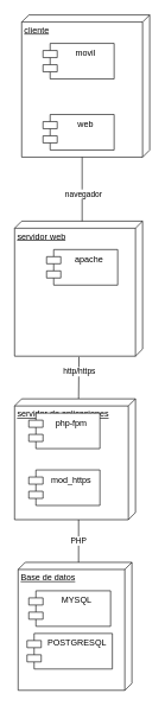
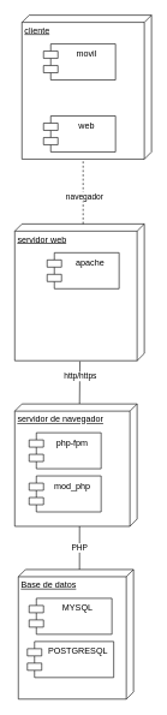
  <mxCell id="0" />
  <mxCell id="1" parent="0" />
  <mxCell id="2" value="cliente" style="verticalAlign=top;align=left;spacingTop=8;spacingLeft=2;spacingRight=12;shape=cube;size=10;direction=south;fontStyle=4;html=1;whiteSpace=wrap;" parent="1" vertex="1"><mxGeometry x="30" y="20" width="180" height="200" as="geometry" /></mxCell>
  <mxCell id="3" value="servidor web" style="verticalAlign=top;align=left;spacingTop=8;spacingLeft=2;spacingRight=12;shape=cube;size=10;direction=south;fontStyle=4;html=1;whiteSpace=wrap;" parent="1" vertex="1"><mxGeometry x="20" y="310" width="180" height="190" as="geometry" /></mxCell>
- <mxCell id="4" value="" style="endArrow=none;html=1;rounded=0;entryX=0;entryY=0;entryDx=200;entryDy=95;entryPerimeter=0;exitX=0;exitY=0;exitDx=0;exitDy=85;exitPerimeter=0;" parent="1" source="3" target="2" edge="1"><mxGeometry width="50" height="50" relative="1" as="geometry"><mxPoint x="110" y="300" as="sourcePoint" /><mxPoint x="440" y="190" as="targetPoint" /></mxGeometry></mxCell>
+ <mxCell id="4" value="" style="endArrow=none;html=1;rounded=0;entryX=0;entryY=0;entryDx=200;entryDy=95;entryPerimeter=0;exitX=0;exitY=0;exitDx=0;exitDy=85;exitPerimeter=0;dashed=1;" parent="1" source="3" target="2" edge="1"><mxGeometry width="50" height="50" relative="1" as="geometry"><mxPoint x="110" y="300" as="sourcePoint" /><mxPoint x="440" y="190" as="targetPoint" /></mxGeometry></mxCell>
  <mxCell id="5" value="navegador" style="edgeLabel;html=1;align=center;verticalAlign=middle;resizable=0;points=[];" vertex="1" connectable="0" parent="4"><mxGeometry x="-0.14" y="-1" relative="1" as="geometry"><mxPoint as="offset" /></mxGeometry></mxCell>
  <mxCell id="6" value="apache" style="shape=module;align=left;spacingLeft=20;align=center;verticalAlign=top;whiteSpace=wrap;html=1;" parent="1" vertex="1"><mxGeometry x="65" y="350" width="100" height="50" as="geometry" /></mxCell>
  <mxCell id="7" value="movil" style="shape=module;align=left;spacingLeft=20;align=center;verticalAlign=top;whiteSpace=wrap;html=1;" parent="1" vertex="1"><mxGeometry x="60" y="60" width="100" height="50" as="geometry" /></mxCell>
  <mxCell id="8" value="web" style="shape=module;align=left;spacingLeft=20;align=center;verticalAlign=top;whiteSpace=wrap;html=1;" parent="1" vertex="1"><mxGeometry x="60" y="160" width="100" height="50" as="geometry" /></mxCell>
  <mxCell id="9" value="Base de datos" style="verticalAlign=top;align=left;spacingTop=8;spacingLeft=2;spacingRight=12;shape=cube;size=10;direction=south;fontStyle=4;html=1;whiteSpace=wrap;" parent="1" vertex="1"><mxGeometry x="25" y="790" width="160" height="180" as="geometry" /></mxCell>
  <mxCell id="10" value="" style="endArrow=none;html=1;rounded=0;exitX=1.005;exitY=0.497;exitDx=0;exitDy=0;exitPerimeter=0;entryX=0;entryY=0;entryDx=0;entryDy=80;entryPerimeter=0;" edge="1" parent="1" source="3" target="12"><mxGeometry width="50" height="50" relative="1" as="geometry"><mxPoint x="400" y="280" as="sourcePoint" /><mxPoint x="460" y="516" as="targetPoint" /></mxGeometry></mxCell>
  <mxCell id="11" value="http/https" style="edgeLabel;html=1;align=center;verticalAlign=middle;resizable=0;points=[];" vertex="1" connectable="0" parent="10"><mxGeometry x="0.221" relative="1" as="geometry"><mxPoint y="-15" as="offset" /></mxGeometry></mxCell>
- <mxCell id="12" value="servidor de aplicasiones" style="verticalAlign=top;align=left;spacingTop=8;spacingLeft=2;spacingRight=12;shape=cube;size=10;direction=south;fontStyle=4;html=1;whiteSpace=wrap;" vertex="1" parent="1"><mxGeometry x="20" y="560" width="170" height="170" as="geometry" /></mxCell>
- <mxCell id="13" value="php-fpm" style="shape=module;align=left;spacingLeft=20;align=center;verticalAlign=top;whiteSpace=wrap;html=1;" vertex="1" parent="1"><mxGeometry x="40" y="580" width="100" height="50" as="geometry" /></mxCell>
- <mxCell id="14" value="mod_https" style="shape=module;align=left;spacingLeft=20;align=center;verticalAlign=top;whiteSpace=wrap;html=1;" vertex="1" parent="1"><mxGeometry x="40" y="660" width="100" height="50" as="geometry" /></mxCell>
+ <mxCell id="12" value="servidor de navegador" style="verticalAlign=top;align=left;spacingTop=8;spacingLeft=2;spacingRight=12;shape=cube;size=10;direction=south;fontStyle=4;html=1;whiteSpace=wrap;" vertex="1" parent="1"><mxGeometry x="20" y="560" width="170" height="170" as="geometry" /></mxCell>
+ <mxCell id="13" value="php-fpm" style="shape=module;align=left;spacingLeft=20;align=center;verticalAlign=top;whiteSpace=wrap;html=1;" vertex="1" parent="1"><mxGeometry x="40" y="600" width="100" height="50" as="geometry" /></mxCell>
+ <mxCell id="14" value="mod_php" style="shape=module;align=left;spacingLeft=20;align=center;verticalAlign=top;whiteSpace=wrap;html=1;" vertex="1" parent="1"><mxGeometry x="40" y="660" width="100" height="50" as="geometry" /></mxCell>
  <mxCell id="15" value="" style="endArrow=none;html=1;rounded=0;entryX=0;entryY=0.469;entryDx=0;entryDy=0;entryPerimeter=0;" edge="1" parent="1" target="9"><mxGeometry width="50" height="50" relative="1" as="geometry"><mxPoint x="110" y="730" as="sourcePoint" /><mxPoint x="440" y="920" as="targetPoint" /></mxGeometry></mxCell>
  <mxCell id="16" value="PHP" style="edgeLabel;html=1;align=center;verticalAlign=middle;resizable=0;points=[];" vertex="1" connectable="0" parent="15"><mxGeometry x="-0.495" y="-1" relative="1" as="geometry"><mxPoint x="1" y="15" as="offset" /></mxGeometry></mxCell>
  <mxCell id="17" value="MYSQL" style="shape=module;align=left;spacingLeft=20;align=center;verticalAlign=top;whiteSpace=wrap;html=1;" vertex="1" parent="1"><mxGeometry x="40" y="830" width="115" height="50" as="geometry" /></mxCell>
  <mxCell id="18" value="POSTGRESQL" style="shape=module;align=left;spacingLeft=20;align=center;verticalAlign=top;whiteSpace=wrap;html=1;" vertex="1" parent="1"><mxGeometry x="37.5" y="890" width="120" height="50" as="geometry" /></mxCell>
